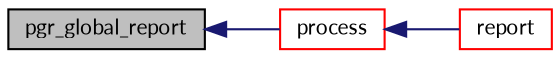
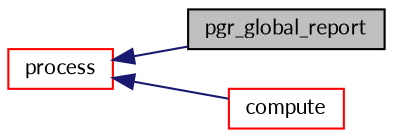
  digraph {
    fontname=Lato
    rankdir=LR
    node [color=red fillcolor=white fontname=Lato fontsize=10 shape=record style=filled]
    edge [color=midnightblue dir=back fontname=Lato fontsize=10 labelfontname=Helvetica labelfontsize=10 style=solid]
    n1 [color=black fillcolor=grey75 fontcolor=black height=0.2 label=pgr_global_report width=0.4]
    n2 [height=0.2 label=process width=0.4]
-   n3 [height=0.2 label=report width=0.4]
-   n1 -> n2
+   n3 [height=0.2 label=compute width=0.4]
+   n2 -> n1
    n2 -> n3
  }
